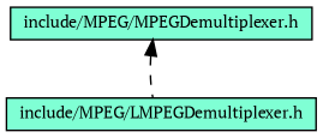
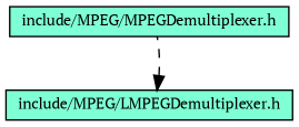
  digraph {
    fontname="PT Serif"
    node [color=black fillcolor=aquamarine fontname="PT Serif" fontsize=10 shape=record style=filled]
    n1 [fontcolor=black height=0.2 label="include/MPEG/MPEGDemultiplexer.h" width=0.4]
    n2 [height=0.2 label="include/MPEG/LMPEGDemultiplexer.h" width=0.4]
-   n1 -> n2 [color=black dir=back fontname="PT Serif" fontsize=10 labelfontname=Helvetica labelfontsize=10 style=dashed]
+   n2 -> n1 [color=black dir=back fontname="PT Serif" fontsize=10 labelfontname=Helvetica labelfontsize=10 style=dashed]
  }
